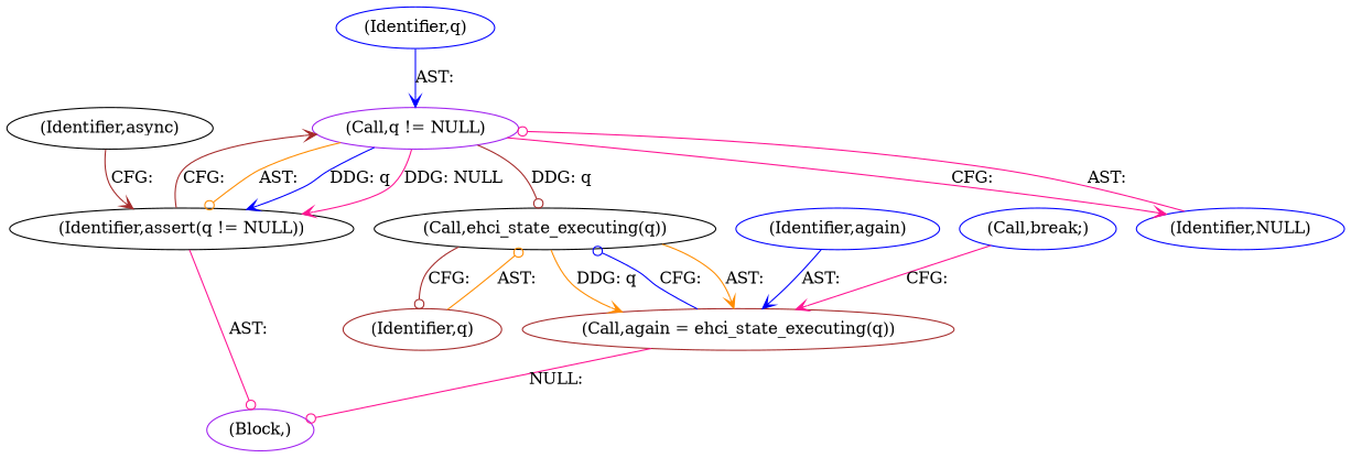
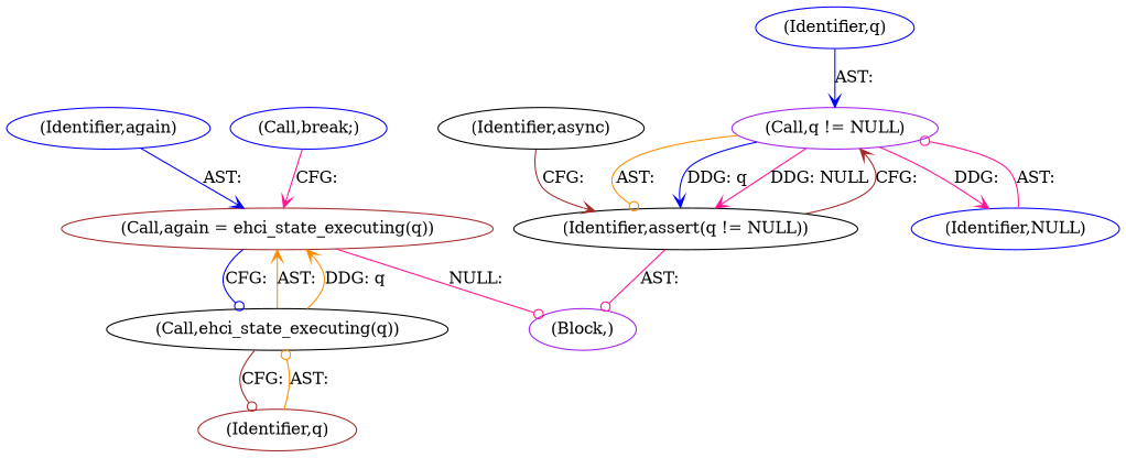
  digraph {
    node [color=blue]
    edge [arrowhead=vee color=deeppink]
    n1 [color=purple label="(Call,q != NULL)"]
    n2 [color=black label="(Identifier,assert(q != NULL))"]
    n3 [color=black label="(Call,ehci_state_executing(q))"]
    n4 [label="(Identifier,NULL)"]
    n5 [color=purple label="(Block,)"]
    n6 [color=brown label="(Call,again = ehci_state_executing(q))"]
    n7 [color=brown label="(Identifier,q)"]
    n8 [color=black label="(Identifier,async)"]
    n9 [label="(Identifier,again)"]
    n10 [label="(Identifier,q)"]
    n11 [label="(Call,break;)"]
    n1 -> n2 [arrowhead=odot color=darkorange label="AST: "]
    n1 -> n2 [color=blue label="DDG: q"]
    n1 -> n2 [label="DDG: NULL"]
-   n1 -> n3 [arrowhead=odot color=brown label="DDG: q"]
-   n1 -> n4 [label="CFG: "]
+   n1 -> n4 [label="DDG: "]
    n2 -> n1 [color=brown label="CFG: "]
    n2 -> n5 [arrowhead=odot label="AST: "]
    n3 -> n6 [color=darkorange label="AST: "]
    n3 -> n6 [color=darkorange label="DDG: q"]
    n3 -> n7 [arrowhead=odot color=brown label="CFG: "]
    n4 -> n1 [arrowhead=odot label="AST: "]
    n6 -> n3 [arrowhead=odot color=blue label="CFG: "]
    n6 -> n5 [arrowhead=odot label="NULL: "]
    n7 -> n3 [arrowhead=odot color=darkorange label="AST: "]
    n8 -> n2 [color=brown label="CFG: "]
    n9 -> n6 [color=blue label="AST: "]
    n10 -> n1 [color=blue label="AST: "]
    n11 -> n6 [label="CFG: "]
  }
